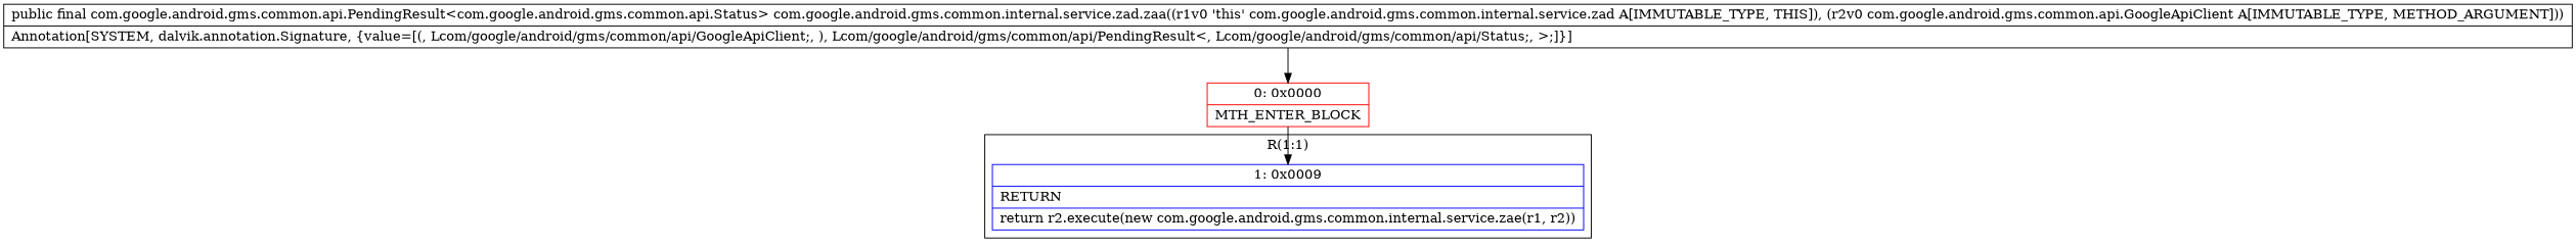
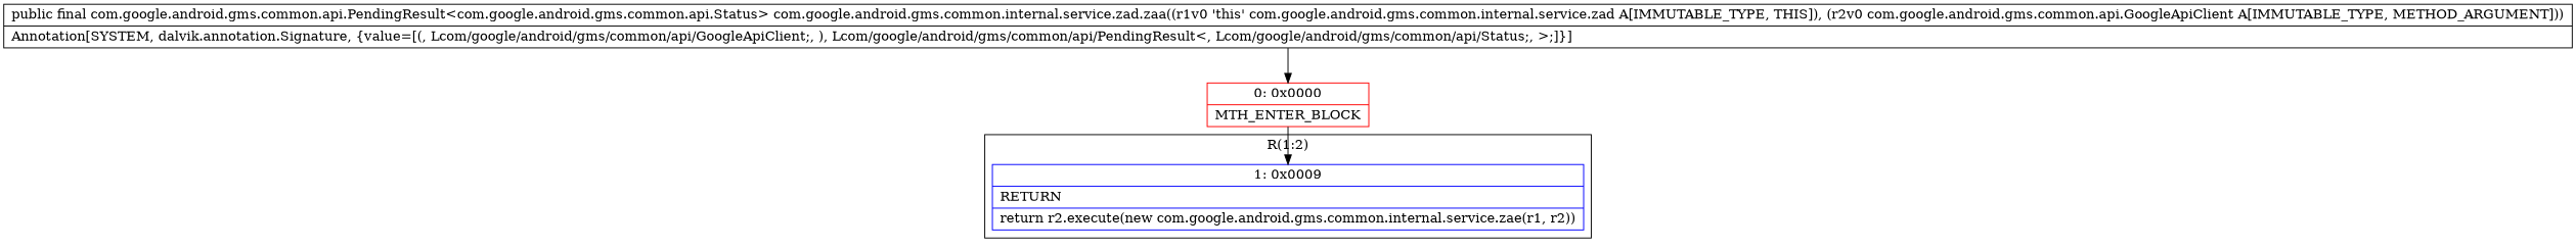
  digraph {
    node [shape=record]
    n1 [color=blue label="{1\:\ 0x0009|RETURN\l|return r2.execute(new com.google.android.gms.common.internal.service.zae(r1, r2))\l}"]
    n2 [color=red label="{0\:\ 0x0000|MTH_ENTER_BLOCK\l}"]
    n3 [label="{public final com.google.android.gms.common.api.PendingResult\<com.google.android.gms.common.api.Status\> com.google.android.gms.common.internal.service.zad.zaa((r1v0 'this' com.google.android.gms.common.internal.service.zad A[IMMUTABLE_TYPE, THIS]), (r2v0 com.google.android.gms.common.api.GoogleApiClient A[IMMUTABLE_TYPE, METHOD_ARGUMENT]))  | Annotation[SYSTEM, dalvik.annotation.Signature, \{value=[(, Lcom\/google\/android\/gms\/common\/api\/GoogleApiClient;, ), Lcom\/google\/android\/gms\/common\/api\/PendingResult\<, Lcom\/google\/android\/gms\/common\/api\/Status;, \>;]\}]\l}"]
    subgraph cluster_1 {
-     label="R(1:1)"
+     label="R(1:2)"
      n1
    }
    n2 -> n1
    n3 -> n2
  }
